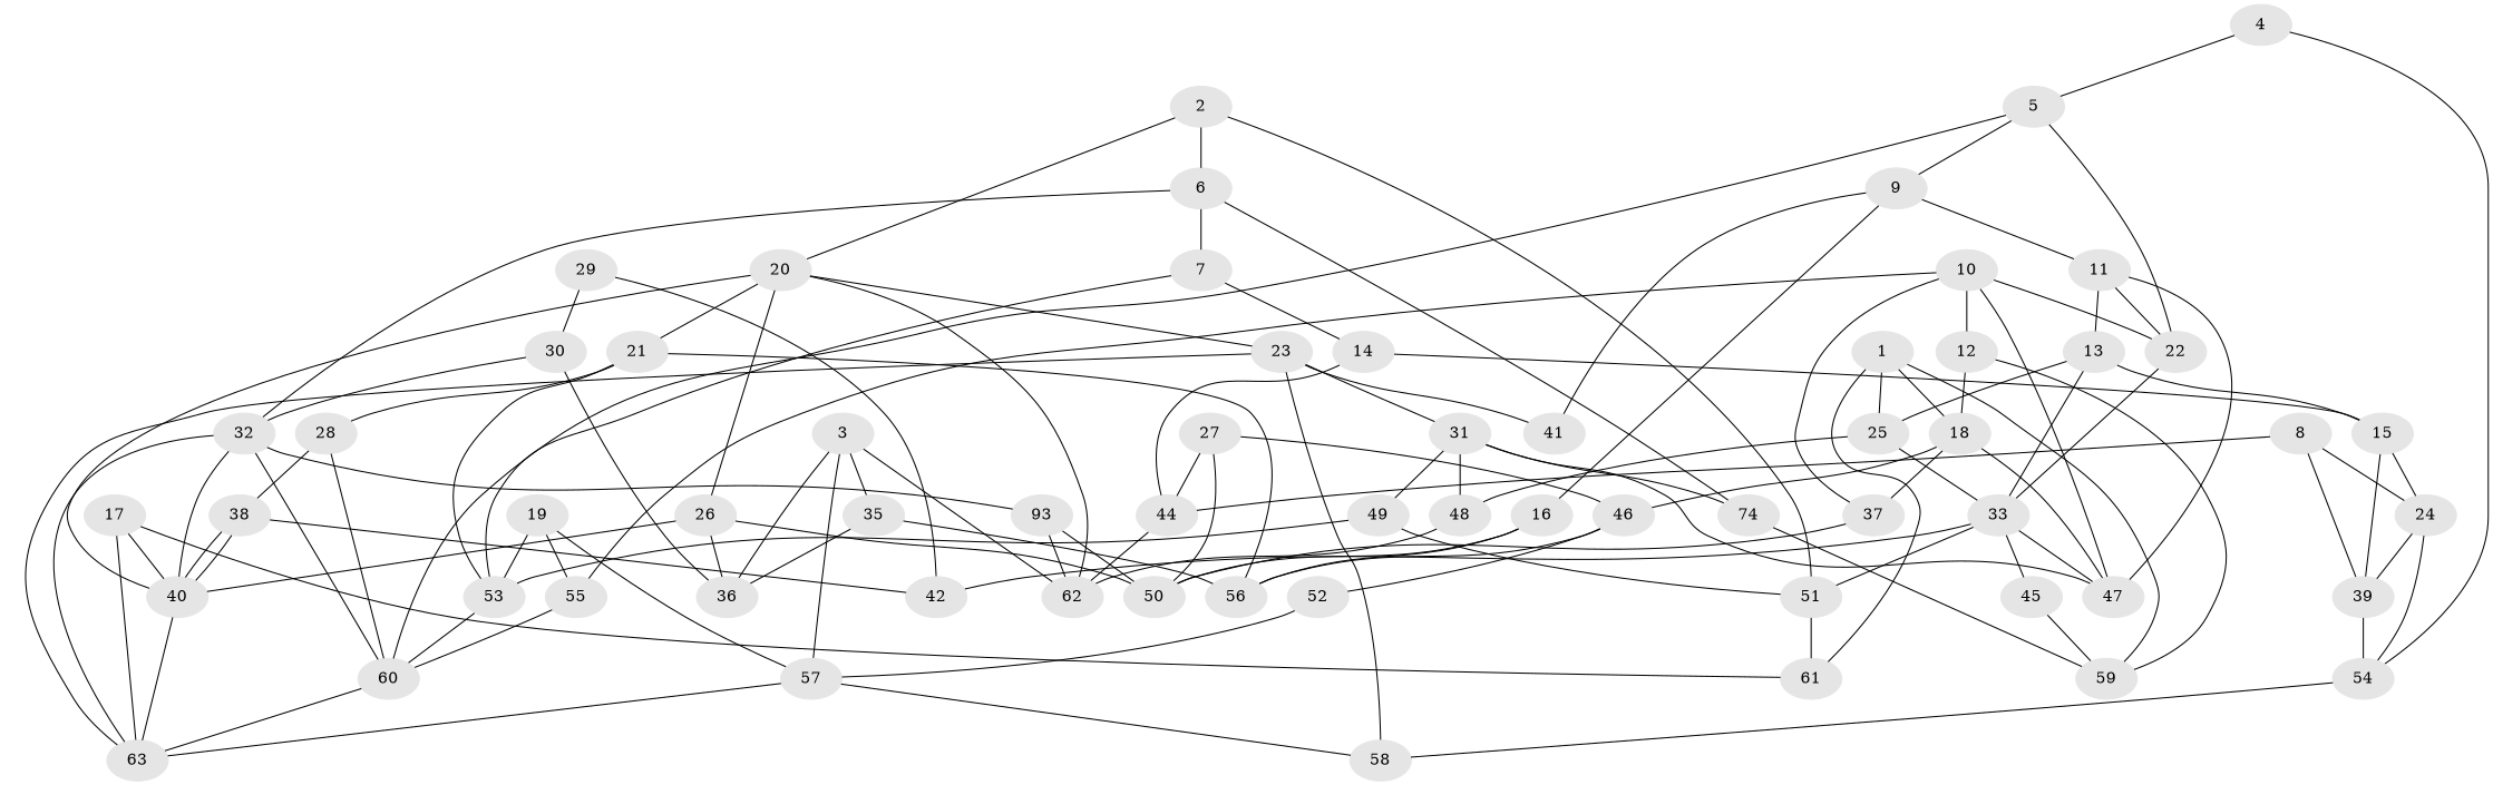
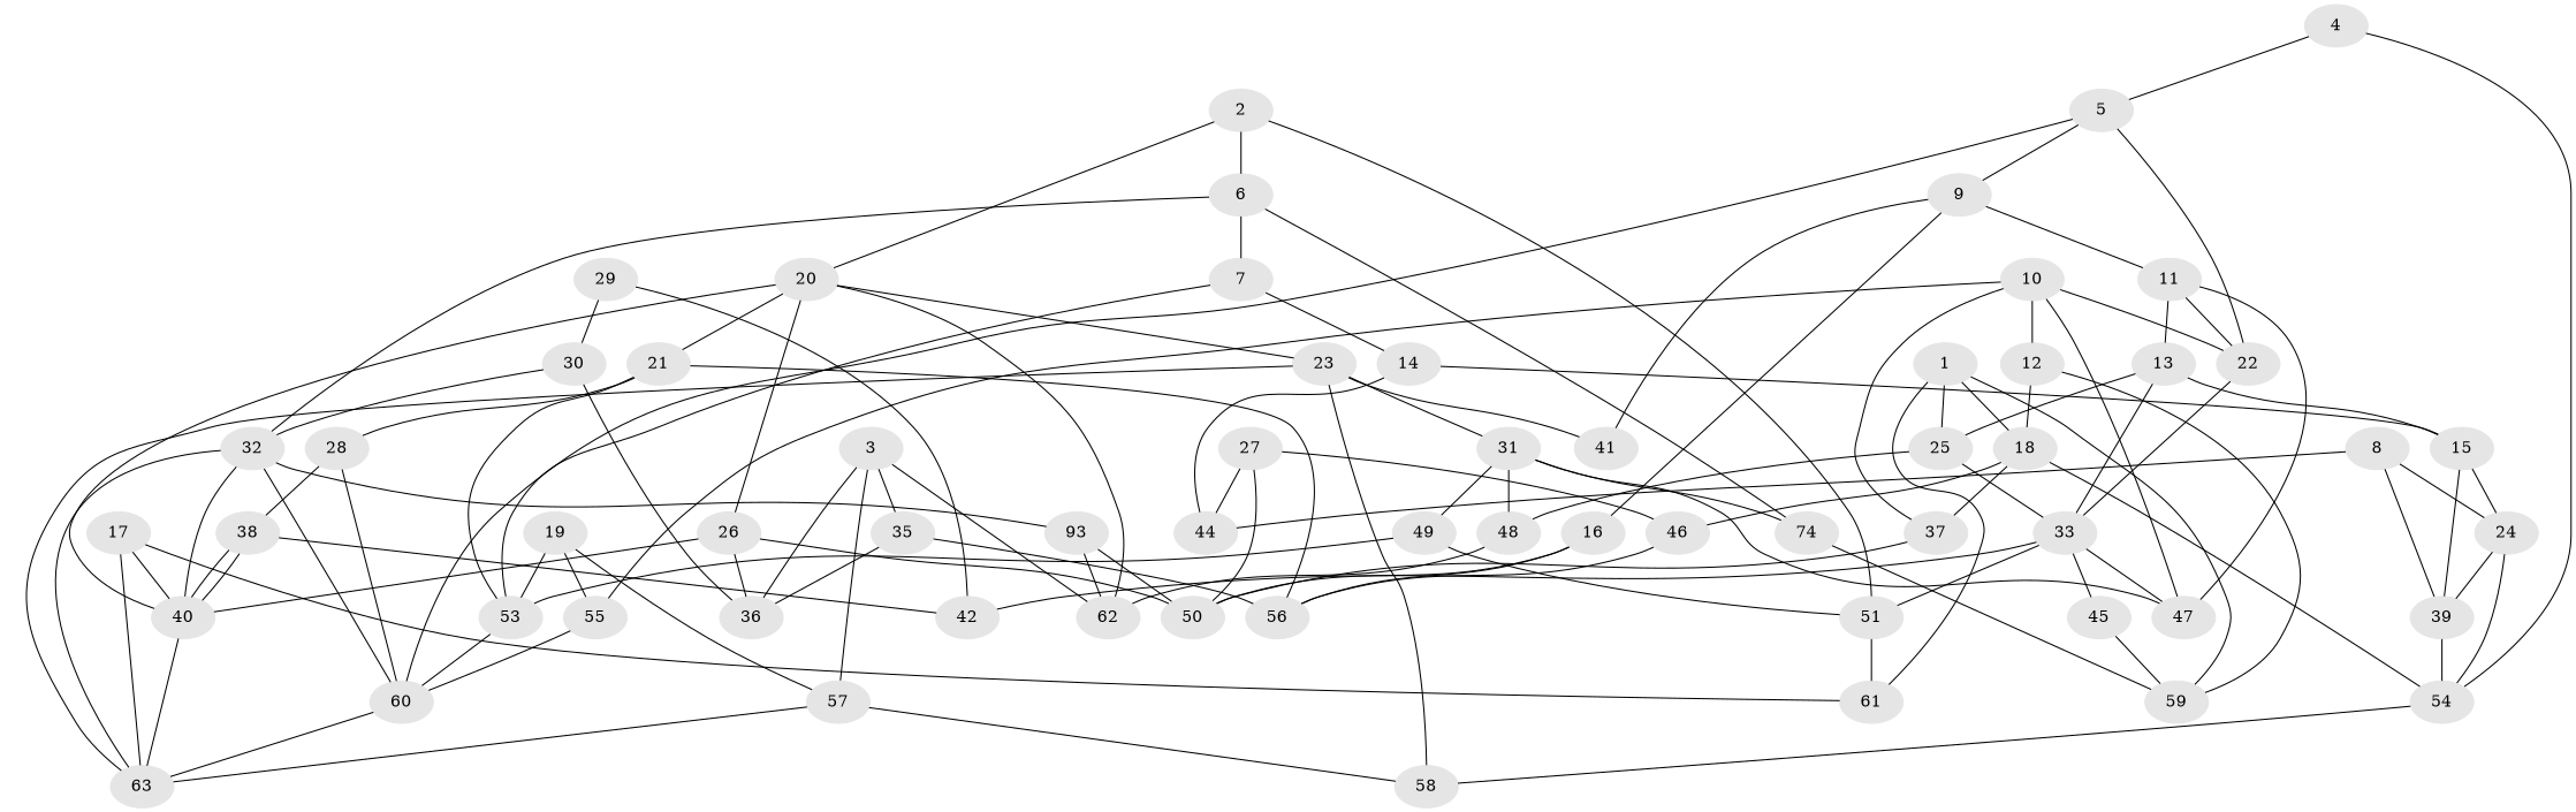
  graph {
    node [color=gray90 style=filled]
    1
    18
    25
    59
    61
    37
    54
    46
    33
    48
    50
    2
    6
    20
    51
    7
    32
    n18 [label=74]
    62
    40
    21
    23
    26
    3
    35
    36
    57
    56
    63
    58
    4
    5
    9
    22
    60
    11
    16
    41
    14
    53
    n41 [label=93]
    44
    15
    8
    24
    39
    47
    13
    10
    12
    55
    42
    45
    17
-   52
    19
    28
    31
    38
    49
    27
    29
    30
    1 -- 18
    1 -- 25
    1 -- 59
    1 -- 61
    18 -- 37
-   18 -- 47
+   18 -- 54
    18 -- 46
    25 -- 33
    25 -- 48
    37 -- 50
    54 -- 58
    46 -- 56
-   46 -- 52
    33 -- 51
    33 -- 47
    33 -- 42
    33 -- 45
    48 -- 62
    2 -- 6
    2 -- 20
    2 -- 51
    6 -- 7
    6 -- 32
    6 -- n18
    20 -- 62
    20 -- 40
    20 -- 21
    20 -- 23
    20 -- 26
    51 -- 61
    7 -- 14
    7 -- 53
    32 -- 40
    32 -- 63
    32 -- 60
    32 -- n41
    n18 -- 59
    40 -- 63
    21 -- 56
    21 -- 53
    21 -- 28
    23 -- 63
    23 -- 58
    23 -- 41
    23 -- 31
    26 -- 50
    26 -- 40
    26 -- 36
    3 -- 62
    3 -- 35
    3 -- 36
    3 -- 57
    35 -- 36
    35 -- 56
    57 -- 63
    57 -- 58
    4 -- 54
    4 -- 5
    5 -- 9
    5 -- 22
    5 -- 60
    9 -- 11
    9 -- 16
    9 -- 41
    22 -- 33
    60 -- 63
    11 -- 22
    11 -- 47
    11 -- 13
    16 -- 50
    16 -- 56
    14 -- 44
    14 -- 15
    53 -- 60
    n41 -- 50
    n41 -- 62
-   44 -- 62
    15 -- 24
    15 -- 39
    8 -- 44
    8 -- 24
    8 -- 39
    24 -- 54
    24 -- 39
    39 -- 54
    13 -- 25
    13 -- 33
    13 -- 15
    10 -- 37
    10 -- 22
    10 -- 47
    10 -- 12
    10 -- 55
    12 -- 18
    12 -- 59
    55 -- 60
    45 -- 59
    17 -- 61
    17 -- 40
    17 -- 63
-   52 -- 57
    19 -- 57
    19 -- 53
    19 -- 55
    28 -- 60
    28 -- 38
    31 -- 48
    31 -- n18
    31 -- 47
    31 -- 49
    38 -- 40
    38 -- 40
    38 -- 42
    49 -- 51
    49 -- 53
    27 -- 46
    27 -- 50
    27 -- 44
    29 -- 42
    29 -- 30
    30 -- 32
    30 -- 36
  }
